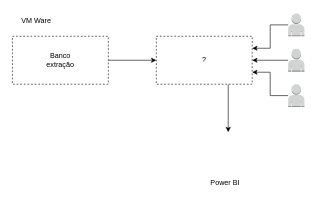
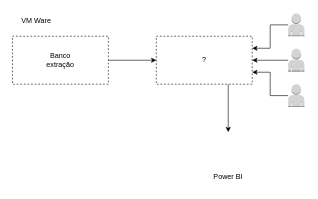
  <mxCell id="0" />
  <mxCell id="1" parent="0" />
  <mxCell id="2" style="edgeStyle=orthogonalEdgeStyle;rounded=0;orthogonalLoop=1;jettySize=auto;html=1;" edge="1" parent="1" source="3" target="7"><mxGeometry relative="1" as="geometry" /></mxCell>
  <mxCell id="3" value="" style="rounded=0;whiteSpace=wrap;html=1;dashed=1;" vertex="1" parent="1"><mxGeometry x="20" y="60" width="160" height="80" as="geometry" /></mxCell>
  <mxCell id="4" value="VM Ware" style="text;html=1;strokeColor=none;fillColor=none;align=center;verticalAlign=middle;whiteSpace=wrap;rounded=0;dashed=1;" vertex="1" parent="1"><mxGeometry x="30" y="20" width="60" height="30" as="geometry" /></mxCell>
  <mxCell id="5" value="Banco extração" style="text;html=1;strokeColor=none;fillColor=none;align=center;verticalAlign=middle;whiteSpace=wrap;rounded=0;dashed=1;" vertex="1" parent="1"><mxGeometry x="70" y="85" width="60" height="30" as="geometry" /></mxCell>
  <mxCell id="6" style="edgeStyle=orthogonalEdgeStyle;rounded=0;orthogonalLoop=1;jettySize=auto;html=1;exitX=0.75;exitY=1;exitDx=0;exitDy=0;entryX=0.5;entryY=0;entryDx=0;entryDy=0;" edge="1" parent="1" source="7" target="14"><mxGeometry relative="1" as="geometry" /></mxCell>
  <mxCell id="7" value="?" style="rounded=0;whiteSpace=wrap;html=1;dashed=1;" vertex="1" parent="1"><mxGeometry x="260" y="60" width="160" height="80" as="geometry" /></mxCell>
  <mxCell id="8" style="edgeStyle=orthogonalEdgeStyle;rounded=0;orthogonalLoop=1;jettySize=auto;html=1;entryX=1;entryY=0.25;entryDx=0;entryDy=0;" edge="1" parent="1" source="9" target="7"><mxGeometry relative="1" as="geometry" /></mxCell>
  <mxCell id="9" value="" style="outlineConnect=0;dashed=0;verticalLabelPosition=bottom;verticalAlign=top;align=center;html=1;shape=mxgraph.aws3.user;fillColor=#D2D3D3;gradientColor=none;" vertex="1" parent="1"><mxGeometry x="480" y="22" width="27.15" height="38" as="geometry" /></mxCell>
  <mxCell id="10" style="edgeStyle=orthogonalEdgeStyle;rounded=0;orthogonalLoop=1;jettySize=auto;html=1;entryX=1;entryY=0.5;entryDx=0;entryDy=0;" edge="1" parent="1" source="11" target="7"><mxGeometry relative="1" as="geometry" /></mxCell>
  <mxCell id="11" value="" style="outlineConnect=0;dashed=0;verticalLabelPosition=bottom;verticalAlign=top;align=center;html=1;shape=mxgraph.aws3.user;fillColor=#D2D3D3;gradientColor=none;" vertex="1" parent="1"><mxGeometry x="480" y="81" width="27.15" height="38" as="geometry" /></mxCell>
  <mxCell id="12" style="edgeStyle=orthogonalEdgeStyle;rounded=0;orthogonalLoop=1;jettySize=auto;html=1;entryX=1;entryY=0.75;entryDx=0;entryDy=0;" edge="1" parent="1" source="13" target="7"><mxGeometry relative="1" as="geometry" /></mxCell>
  <mxCell id="13" value="" style="outlineConnect=0;dashed=0;verticalLabelPosition=bottom;verticalAlign=top;align=center;html=1;shape=mxgraph.aws3.user;fillColor=#D2D3D3;gradientColor=none;" vertex="1" parent="1"><mxGeometry x="480" y="140" width="27.15" height="38" as="geometry" /></mxCell>
  <mxCell id="14" value="" style="shape=image;html=1;verticalAlign=top;verticalLabelPosition=bottom;labelBackgroundColor=#ffffff;imageAspect=0;aspect=fixed;image=https://cdn3.iconfinder.com/data/icons/user-interface-169/32/dashboard-128.png;dashed=1;" vertex="1" parent="1"><mxGeometry x="350" y="220" width="60" height="60" as="geometry" /></mxCell>
- <mxCell id="15" value="Power BI" style="text;html=1;strokeColor=none;fillColor=none;align=center;verticalAlign=middle;whiteSpace=wrap;rounded=0;dashed=1;" vertex="1" parent="1"><mxGeometry x="330" y="290" width="90" height="30" as="geometry" /></mxCell>
+ <mxCell id="15" value="Power BI" style="text;html=1;strokeColor=none;fillColor=none;align=center;verticalAlign=middle;whiteSpace=wrap;rounded=0;dashed=1;" vertex="1" parent="1"><mxGeometry x="335" y="280" width="90" height="30" as="geometry" /></mxCell>
